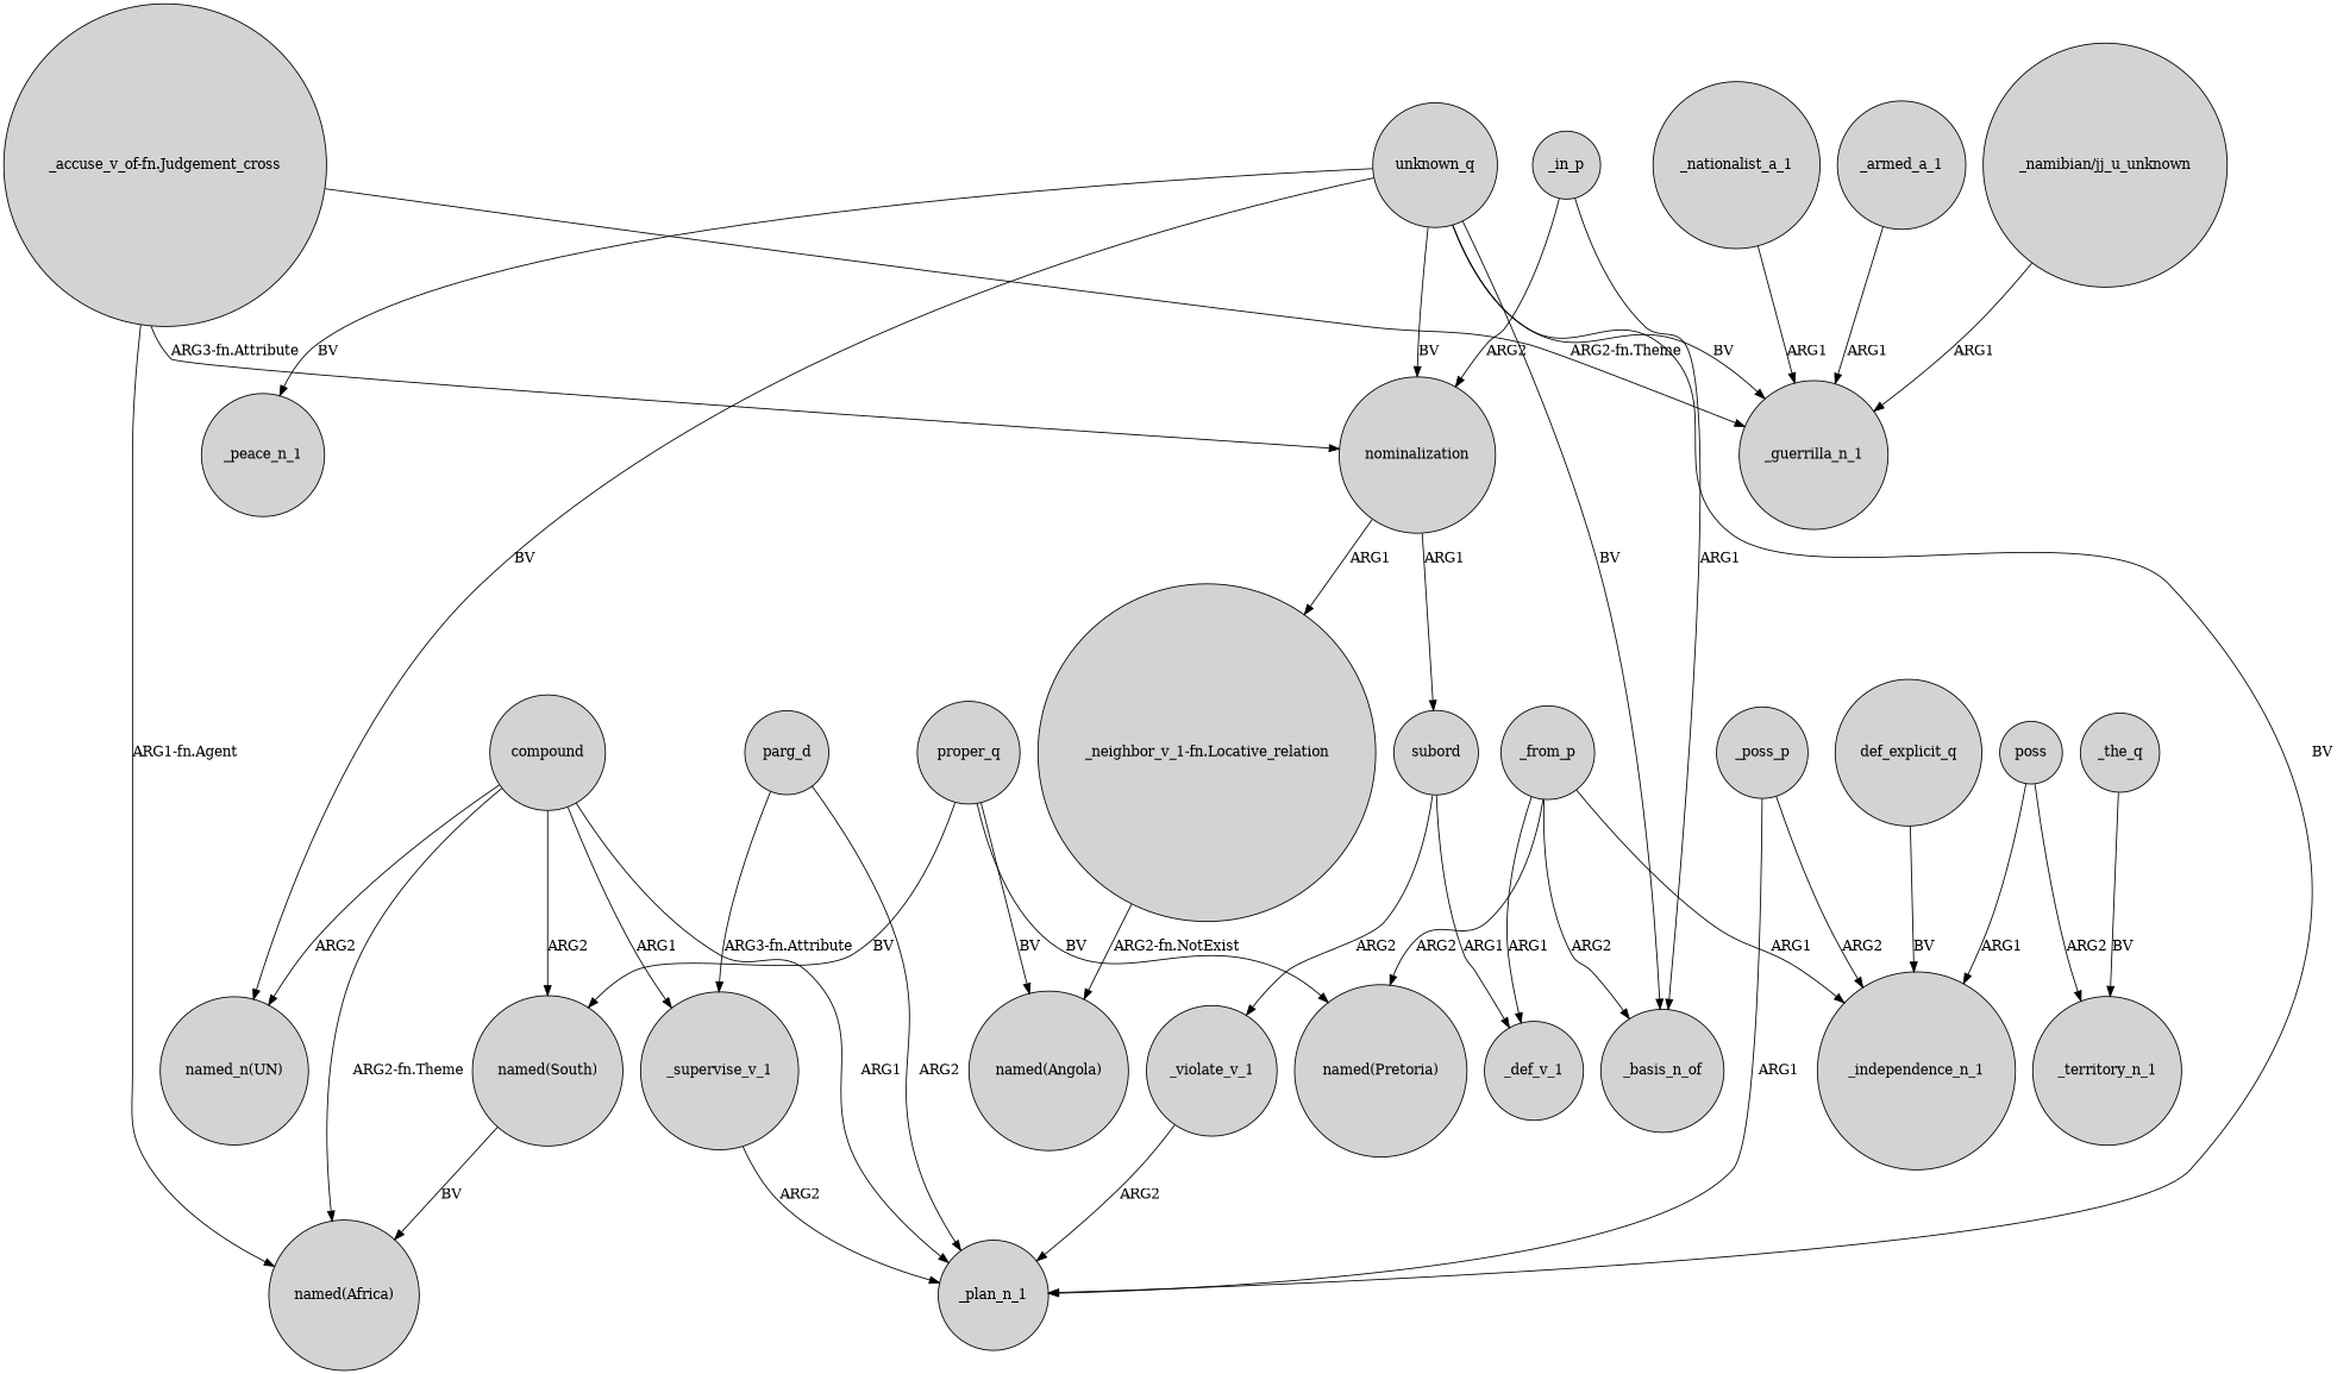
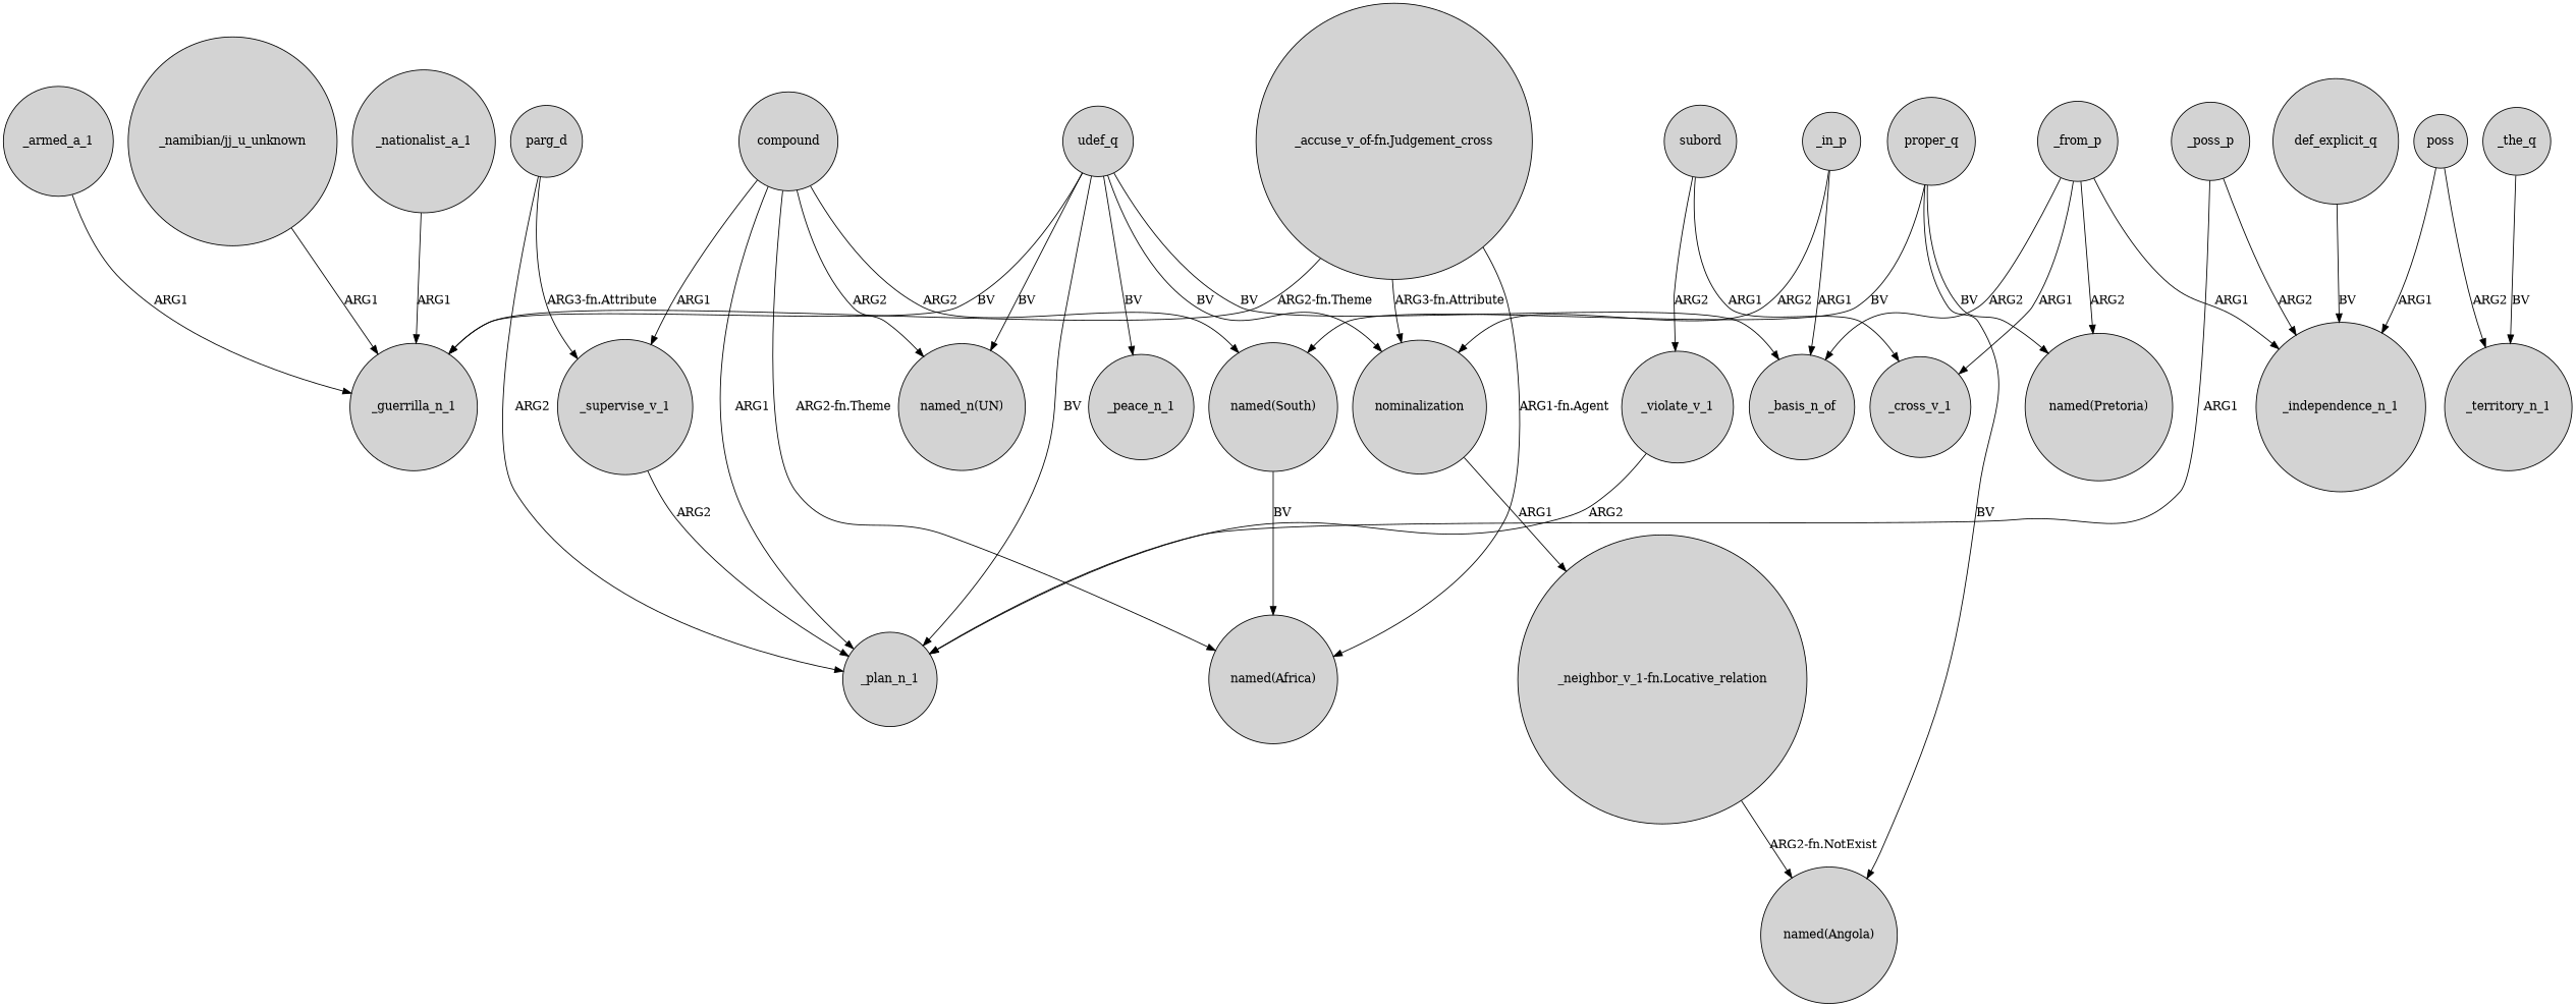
  digraph {
    node [shape=circle style=filled]
    _nationalist_a_1
    _guerrilla_n_1
    compound
    "named(South)"
    "named(Africa)"
    _supervise_v_1
    _plan_n_1
    "named_n(UN)"
    proper_q
    "named(Angola)"
    "named(Pretoria)"
    def_explicit_q
    _independence_n_1
    poss
    _territory_n_1
-   udef_q [label=unknown_q]
+   udef_q
    _peace_n_1
    _basis_n_of
    nominalization
    subord
    "_neighbor_v_1-fn.Locative_relation"
    _in_p
    n23 [label="_accuse_v_of-fn.Judgement_cross"]
    _violate_v_1
-   _cross_v_1 [label=_def_v_1]
+   _cross_v_1
    _from_p
    parg_d
    _armed_a_1
    n29 [label=_poss_p]
    "_namibian/jj_u_unknown"
    _the_q
    _nationalist_a_1 -> _guerrilla_n_1 [label=ARG1]
    compound -> "named(South)" [label=ARG2]
    compound -> "named(Africa)" [label="ARG2-fn.Theme"]
    compound -> _supervise_v_1 [label=ARG1]
    compound -> _plan_n_1 [label=ARG1]
    compound -> "named_n(UN)" [label=ARG2]
    "named(South)" -> "named(Africa)" [label=BV]
    _supervise_v_1 -> _plan_n_1 [label=ARG2]
    proper_q -> "named(South)" [label=BV]
    proper_q -> "named(Angola)" [label=BV]
    proper_q -> "named(Pretoria)" [label=BV]
    def_explicit_q -> _independence_n_1 [label=BV]
    poss -> _independence_n_1 [label=ARG1]
    poss -> _territory_n_1 [label=ARG2]
    udef_q -> _guerrilla_n_1 [label=BV]
    udef_q -> _plan_n_1 [label=BV]
    udef_q -> "named_n(UN)" [label=BV]
    udef_q -> _peace_n_1 [label=BV]
    udef_q -> _basis_n_of [label=BV]
    udef_q -> nominalization [label=BV]
-   nominalization -> subord [label=ARG1]
    nominalization -> "_neighbor_v_1-fn.Locative_relation" [label=ARG1]
    subord -> _violate_v_1 [label=ARG2]
    subord -> _cross_v_1 [label=ARG1]
    "_neighbor_v_1-fn.Locative_relation" -> "named(Angola)" [label="ARG2-fn.NotExist"]
    _in_p -> _basis_n_of [label=ARG1]
    _in_p -> nominalization [label=ARG2]
    n23 -> _guerrilla_n_1 [label="ARG2-fn.Theme"]
    n23 -> "named(Africa)" [label="ARG1-fn.Agent"]
    n23 -> nominalization [label="ARG3-fn.Attribute"]
    _violate_v_1 -> _plan_n_1 [label=ARG2]
    _from_p -> "named(Pretoria)" [label=ARG2]
    _from_p -> _independence_n_1 [label=ARG1]
    _from_p -> _basis_n_of [label=ARG2]
    _from_p -> _cross_v_1 [label=ARG1]
    parg_d -> _supervise_v_1 [label="ARG3-fn.Attribute"]
    parg_d -> _plan_n_1 [label=ARG2]
    _armed_a_1 -> _guerrilla_n_1 [label=ARG1]
    n29 -> _plan_n_1 [label=ARG1]
    n29 -> _independence_n_1 [label=ARG2]
    "_namibian/jj_u_unknown" -> _guerrilla_n_1 [label=ARG1]
    _the_q -> _territory_n_1 [label=BV]
  }
